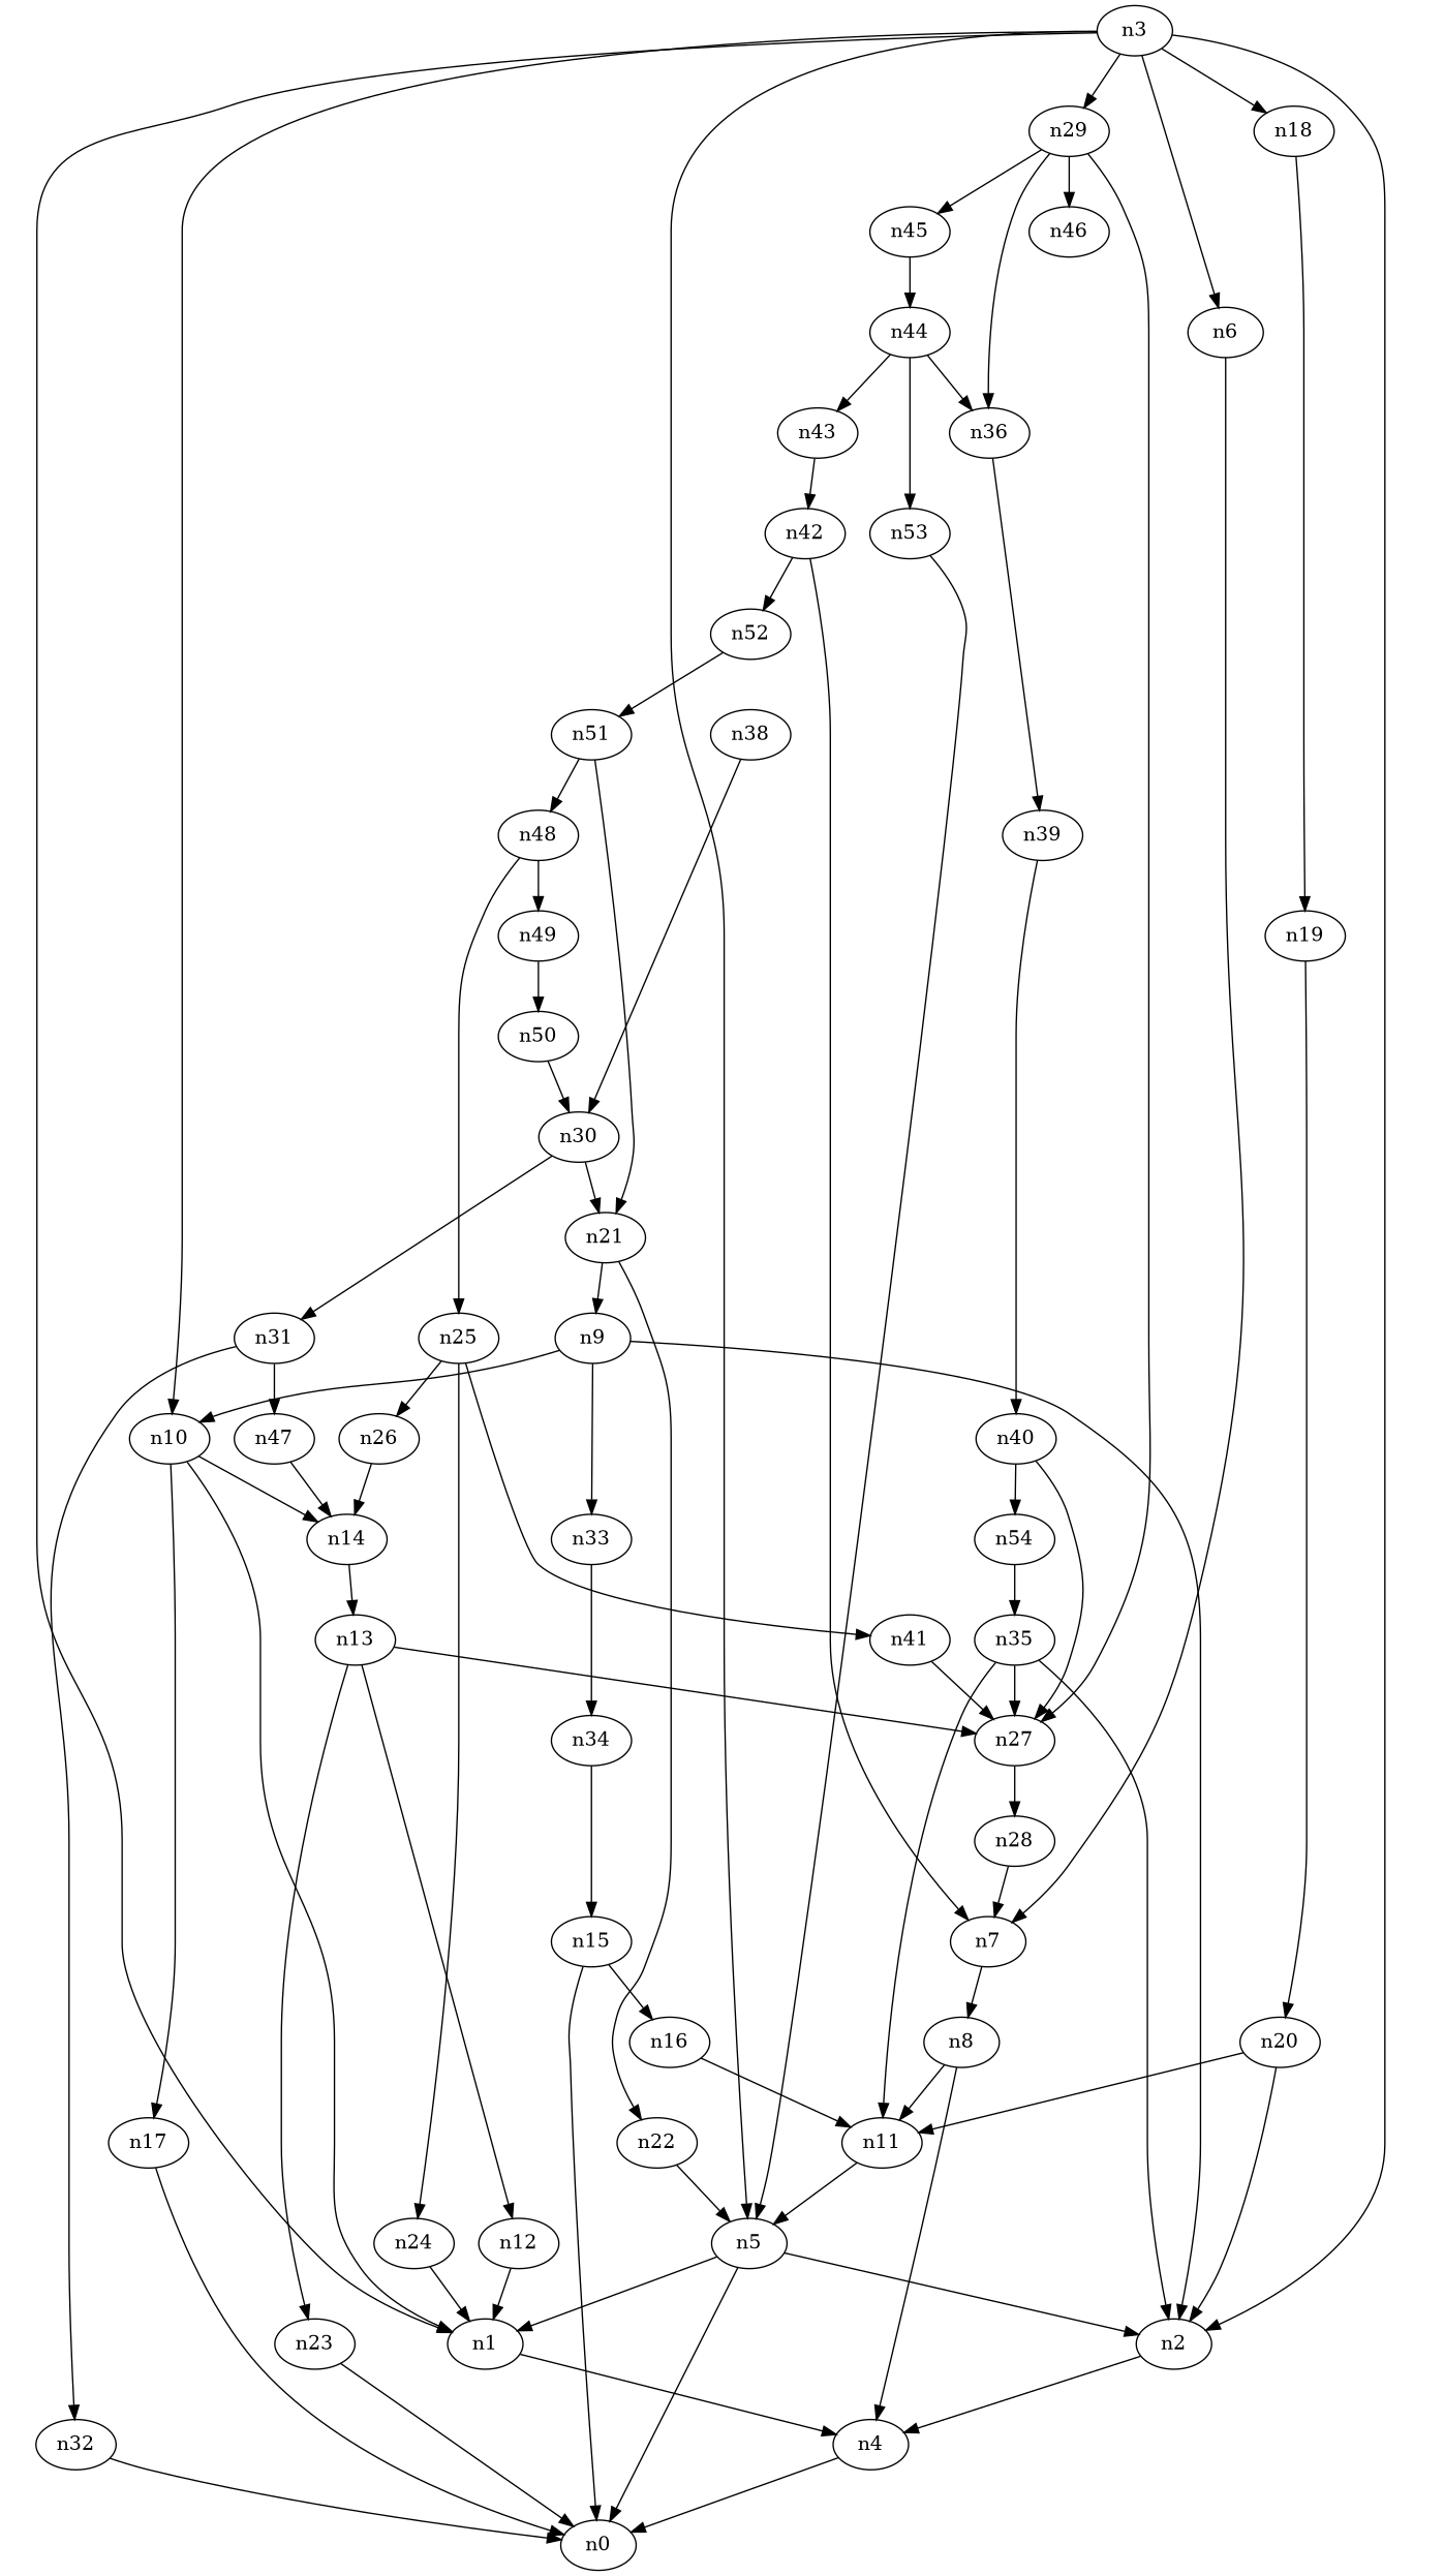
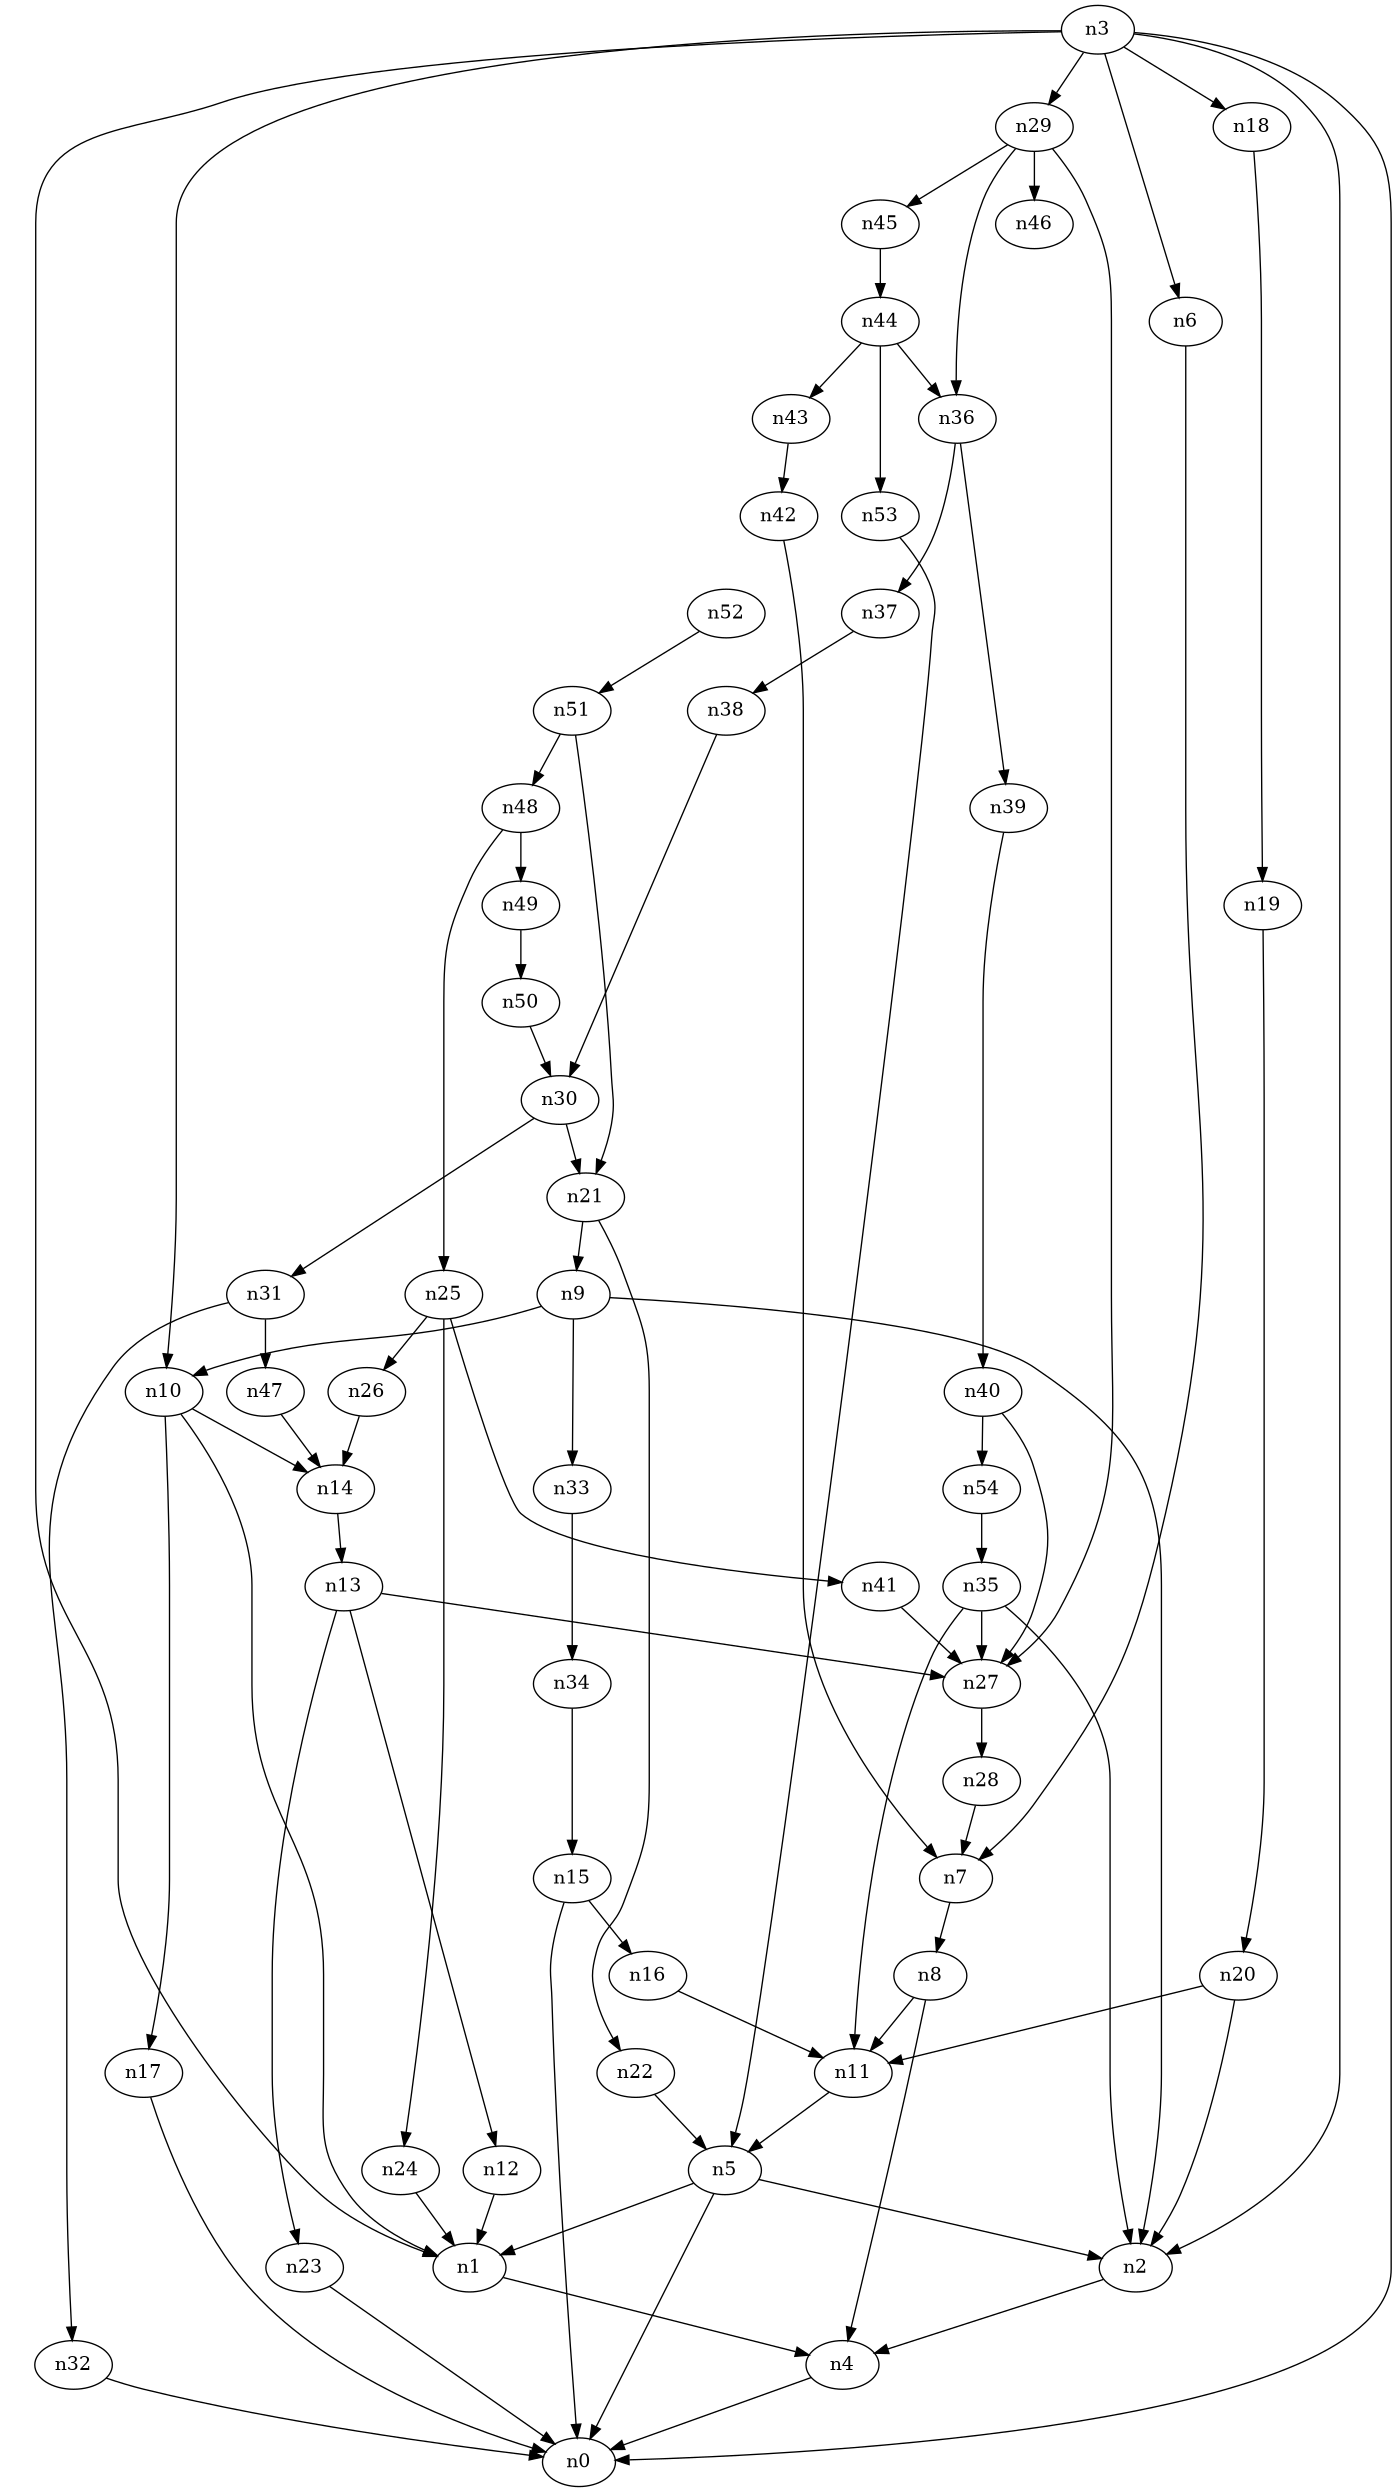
  digraph {
    n1
    n4
    n0
    n2
    n3
    n6
    n10
    n18
    n29
    n7
    n14
    n17
    n19
    n27
    n36
    n46
    n45
    n8
    n13
    n20
    n28
+   n37
    n39
    n5
    n11
    n9
    n33
    n34
    n15
    n12
    n23
    n16
    n21
    n22
    n24
    n25
    n26
    n41
    n38
    n40
    n44
    n30
    n31
    n32
    n47
    n35
    n54
    n42
    n52
    n51
    n48
    n43
    n53
    n49
    n50
    n1 -> n4
    n4 -> n0
    n2 -> n4
    n3 -> n1
-   n3 -> n5
+   n3 -> n0
    n3 -> n2
    n3 -> n6
    n3 -> n10
    n3 -> n18
    n3 -> n29
    n6 -> n7
    n10 -> n1
    n10 -> n14
    n10 -> n17
    n18 -> n19
    n29 -> n27
    n29 -> n36
    n29 -> n46
    n29 -> n45
    n7 -> n8
    n14 -> n13
    n17 -> n0
    n19 -> n20
    n27 -> n28
+   n36 -> n37
    n36 -> n39
    n45 -> n44
    n8 -> n4
    n8 -> n11
    n13 -> n27
    n13 -> n12
    n13 -> n23
    n20 -> n2
    n20 -> n11
    n28 -> n7
+   n37 -> n38
    n39 -> n40
    n5 -> n1
    n5 -> n0
    n5 -> n2
    n11 -> n5
    n9 -> n2
    n9 -> n10
    n9 -> n33
    n33 -> n34
    n34 -> n15
    n15 -> n0
    n15 -> n16
    n12 -> n1
    n23 -> n0
    n16 -> n11
    n21 -> n9
    n21 -> n22
    n22 -> n5
    n24 -> n1
    n25 -> n24
    n25 -> n26
    n25 -> n41
    n26 -> n14
    n41 -> n27
    n38 -> n30
    n40 -> n27
    n40 -> n54
    n44 -> n36
    n44 -> n43
    n44 -> n53
    n30 -> n21
    n30 -> n31
    n31 -> n32
    n31 -> n47
    n32 -> n0
    n47 -> n14
    n35 -> n2
    n35 -> n27
    n35 -> n11
    n54 -> n35
    n42 -> n7
-   n42 -> n52
    n52 -> n51
    n51 -> n21
    n51 -> n48
    n48 -> n25
    n48 -> n49
    n43 -> n42
    n53 -> n5
    n49 -> n50
    n50 -> n30
  }
